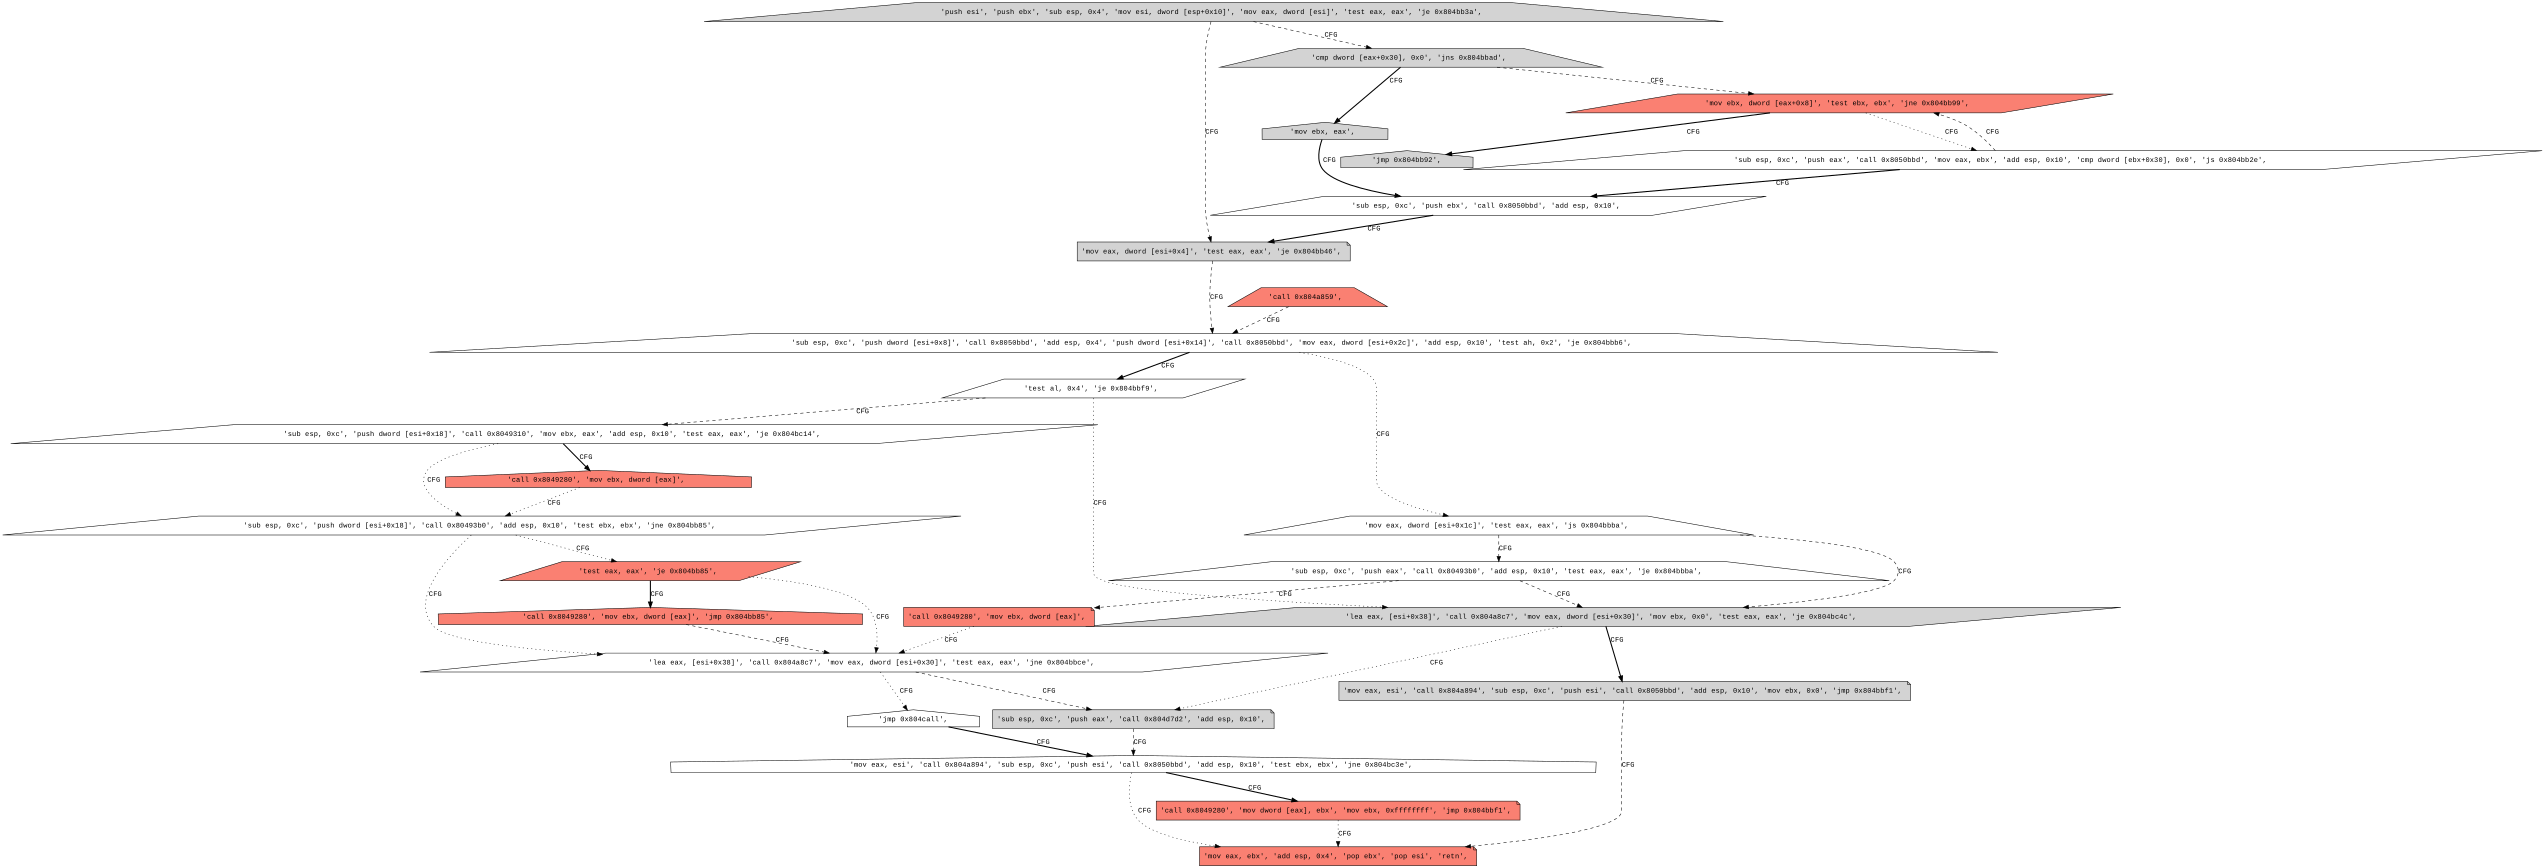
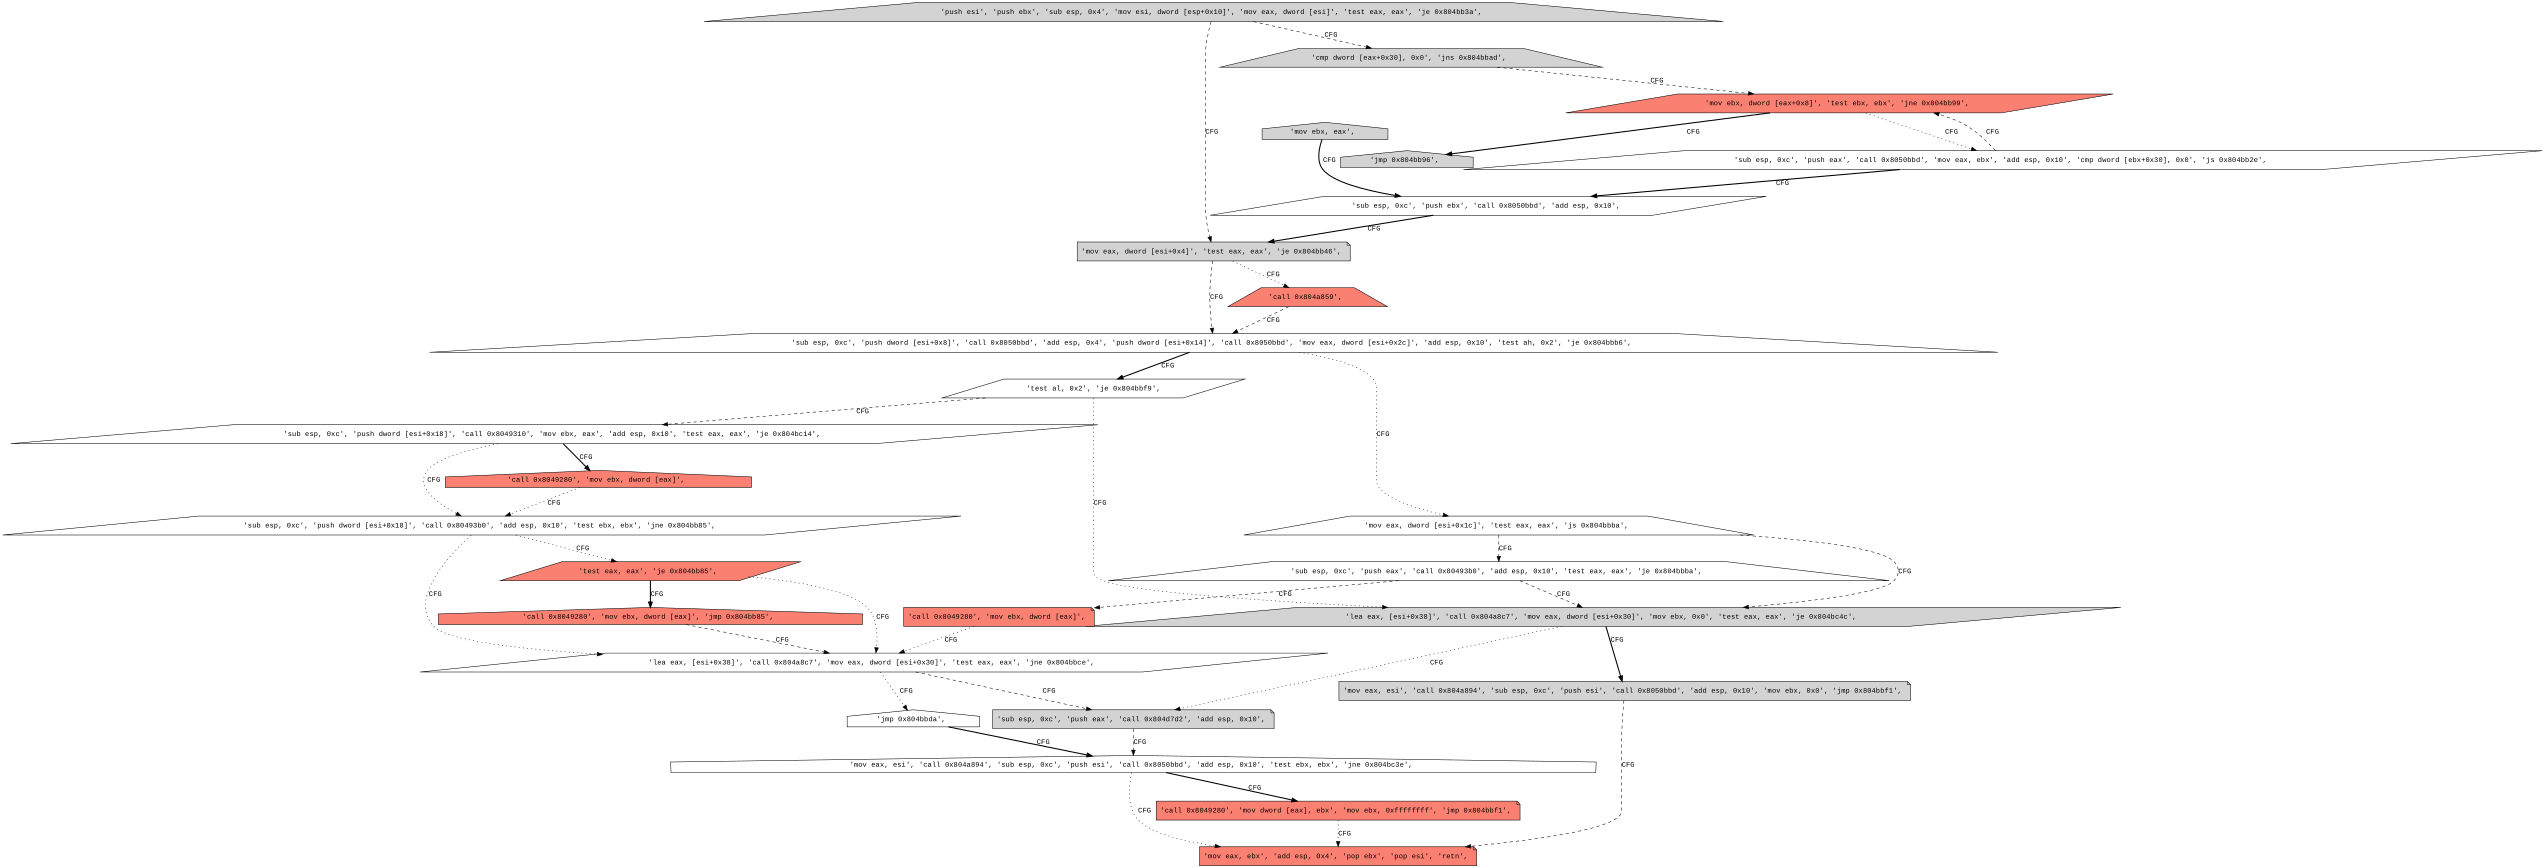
  digraph {
    fontname="Liberation Mono"
    node [fillcolor=white fontname="Liberation Mono" shape=parallelogram style=filled]
    edge [fontname="Liberation Mono" style=dashed]
    n1 [fillcolor=lightgrey label="'push esi', 'push ebx', 'sub esp, 0x4', 'mov esi, dword [esp+0x10]', 'mov eax, dword [esi]', 'test eax, eax', 'je 0x804bb3a', " shape=trapezium]
    n2 [fillcolor=lightgrey label="'mov eax, dword [esi+0x4]', 'test eax, eax', 'je 0x804bb46', " shape=note]
    n3 [fillcolor=lightgrey label="'cmp dword [eax+0x30], 0x0', 'jns 0x804bbad', " shape=trapezium]
    n4 [label="'sub esp, 0xc', 'push dword [esi+0x8]', 'call 0x8050bbd', 'add esp, 0x4', 'push dword [esi+0x14]', 'call 0x8050bbd', 'mov eax, dword [esi+0x2c]', 'add esp, 0x10', 'test ah, 0x2', 'je 0x804bbb6', " shape=trapezium]
    n5 [fillcolor=salmon label="'call 0x804a859', " shape=trapezium]
    n6 [fillcolor=salmon label="'mov ebx, dword [eax+0x8]', 'test ebx, ebx', 'jne 0x804bb99', "]
    n7 [fillcolor=lightgrey label="'mov ebx, eax', " shape=house]
-   n8 [label="'test al, 0x4', 'je 0x804bbf9', "]
+   n8 [label="'test al, 0x2', 'je 0x804bbf9',"]
    n9 [label="'mov eax, dword [esi+0x1c]', 'test eax, eax', 'js 0x804bbba', " shape=trapezium]
    n10 [label="'sub esp, 0xc', 'push eax', 'call 0x8050bbd', 'mov eax, ebx', 'add esp, 0x10', 'cmp dword [ebx+0x30], 0x0', 'js 0x804bb2e', "]
-   n11 [fillcolor=lightgrey label="'jmp 0x804bb92'," shape=house]
+   n11 [fillcolor=lightgrey label="'jmp 0x804bb96', " shape=house]
    n12 [label="'sub esp, 0xc', 'push ebx', 'call 0x8050bbd', 'add esp, 0x10', "]
    n13 [label="'sub esp, 0xc', 'push dword [esi+0x18]', 'call 0x8049310', 'mov ebx, eax', 'add esp, 0x10', 'test eax, eax', 'je 0x804bc14', "]
    n14 [fillcolor=lightgrey label="'lea eax, [esi+0x38]', 'call 0x804a8c7', 'mov eax, dword [esi+0x30]', 'mov ebx, 0x0', 'test eax, eax', 'je 0x804bc4c', "]
    n15 [label="'sub esp, 0xc', 'push eax', 'call 0x80493b0', 'add esp, 0x10', 'test eax, eax', 'je 0x804bbba', " shape=trapezium]
    n16 [label="'sub esp, 0xc', 'push dword [esi+0x18]', 'call 0x80493b0', 'add esp, 0x10', 'test ebx, ebx', 'jne 0x804bb85', "]
    n17 [fillcolor=salmon label="'call 0x8049280', 'mov ebx, dword [eax]', " shape=house]
    n18 [fillcolor=lightgrey label="'mov eax, esi', 'call 0x804a894', 'sub esp, 0xc', 'push esi', 'call 0x8050bbd', 'add esp, 0x10', 'mov ebx, 0x0', 'jmp 0x804bbf1', " shape=note]
    n19 [fillcolor=lightgrey label="'sub esp, 0xc', 'push eax', 'call 0x804d7d2', 'add esp, 0x10', " shape=note]
    n20 [fillcolor=salmon label="'call 0x8049280', 'mov ebx, dword [eax]', " shape=note]
    n21 [label="'lea eax, [esi+0x38]', 'call 0x804a8c7', 'mov eax, dword [esi+0x30]', 'test eax, eax', 'jne 0x804bbce', "]
    n22 [fillcolor=salmon label="'test eax, eax', 'je 0x804bb85', "]
    n23 [fillcolor=salmon label="'mov eax, ebx', 'add esp, 0x4', 'pop ebx', 'pop esi', 'retn', " shape=note]
    n24 [label="'mov eax, esi', 'call 0x804a894', 'sub esp, 0xc', 'push esi', 'call 0x8050bbd', 'add esp, 0x10', 'test ebx, ebx', 'jne 0x804bc3e', " shape=house]
-   n25 [label="'jmp 0x804call'," shape=house]
+   n25 [label="'jmp 0x804bbda', " shape=house]
    n26 [fillcolor=salmon label="'call 0x8049280', 'mov ebx, dword [eax]', 'jmp 0x804bb85', " shape=house]
    n27 [fillcolor=salmon label="'call 0x8049280', 'mov dword [eax], ebx', 'mov ebx, 0xffffffff', 'jmp 0x804bbf1', " shape=note]
    n1 -> n2 [label=CFG]
    n1 -> n3 [label=CFG]
    n2 -> n4 [label=CFG]
+   n2 -> n5 [label=CFG style=dotted]
    n3 -> n6 [label=CFG]
-   n3 -> n7 [label=CFG style=bold]
    n4 -> n8 [label=CFG style=bold]
    n4 -> n9 [label=CFG style=dotted]
    n5 -> n4 [label=CFG]
    n6 -> n10 [label=CFG style=dotted]
    n6 -> n11 [label=CFG style=bold]
    n7 -> n12 [label=CFG style=bold]
    n8 -> n13 [label=CFG]
    n8 -> n14 [label=CFG style=dotted]
    n9 -> n14 [label=CFG]
    n9 -> n15 [label=CFG]
    n10 -> n6 [label=CFG]
    n10 -> n12 [label=CFG style=bold]
    n12 -> n2 [label=CFG style=bold]
    n13 -> n16 [label=CFG style=dotted]
    n13 -> n17 [label=CFG style=bold]
    n14 -> n18 [label=CFG style=bold]
    n14 -> n19 [label=CFG style=dotted]
    n15 -> n14 [label=CFG]
    n15 -> n20 [label=CFG]
    n16 -> n21 [label=CFG style=dotted]
    n16 -> n22 [label=CFG style=dotted]
    n17 -> n16 [label=CFG style=dotted]
    n18 -> n23 [label=CFG]
    n19 -> n24 [label=CFG]
    n20 -> n21 [label=CFG style=dotted]
    n21 -> n19 [label=CFG]
    n21 -> n25 [label=CFG style=dotted]
    n22 -> n21 [label=CFG style=dotted]
    n22 -> n26 [label=CFG style=bold]
    n24 -> n23 [label=CFG style=dotted]
    n24 -> n27 [label=CFG style=bold]
    n25 -> n24 [label=CFG style=bold]
    n26 -> n21 [label=CFG]
    n27 -> n23 [label=CFG style=dotted]
  }
